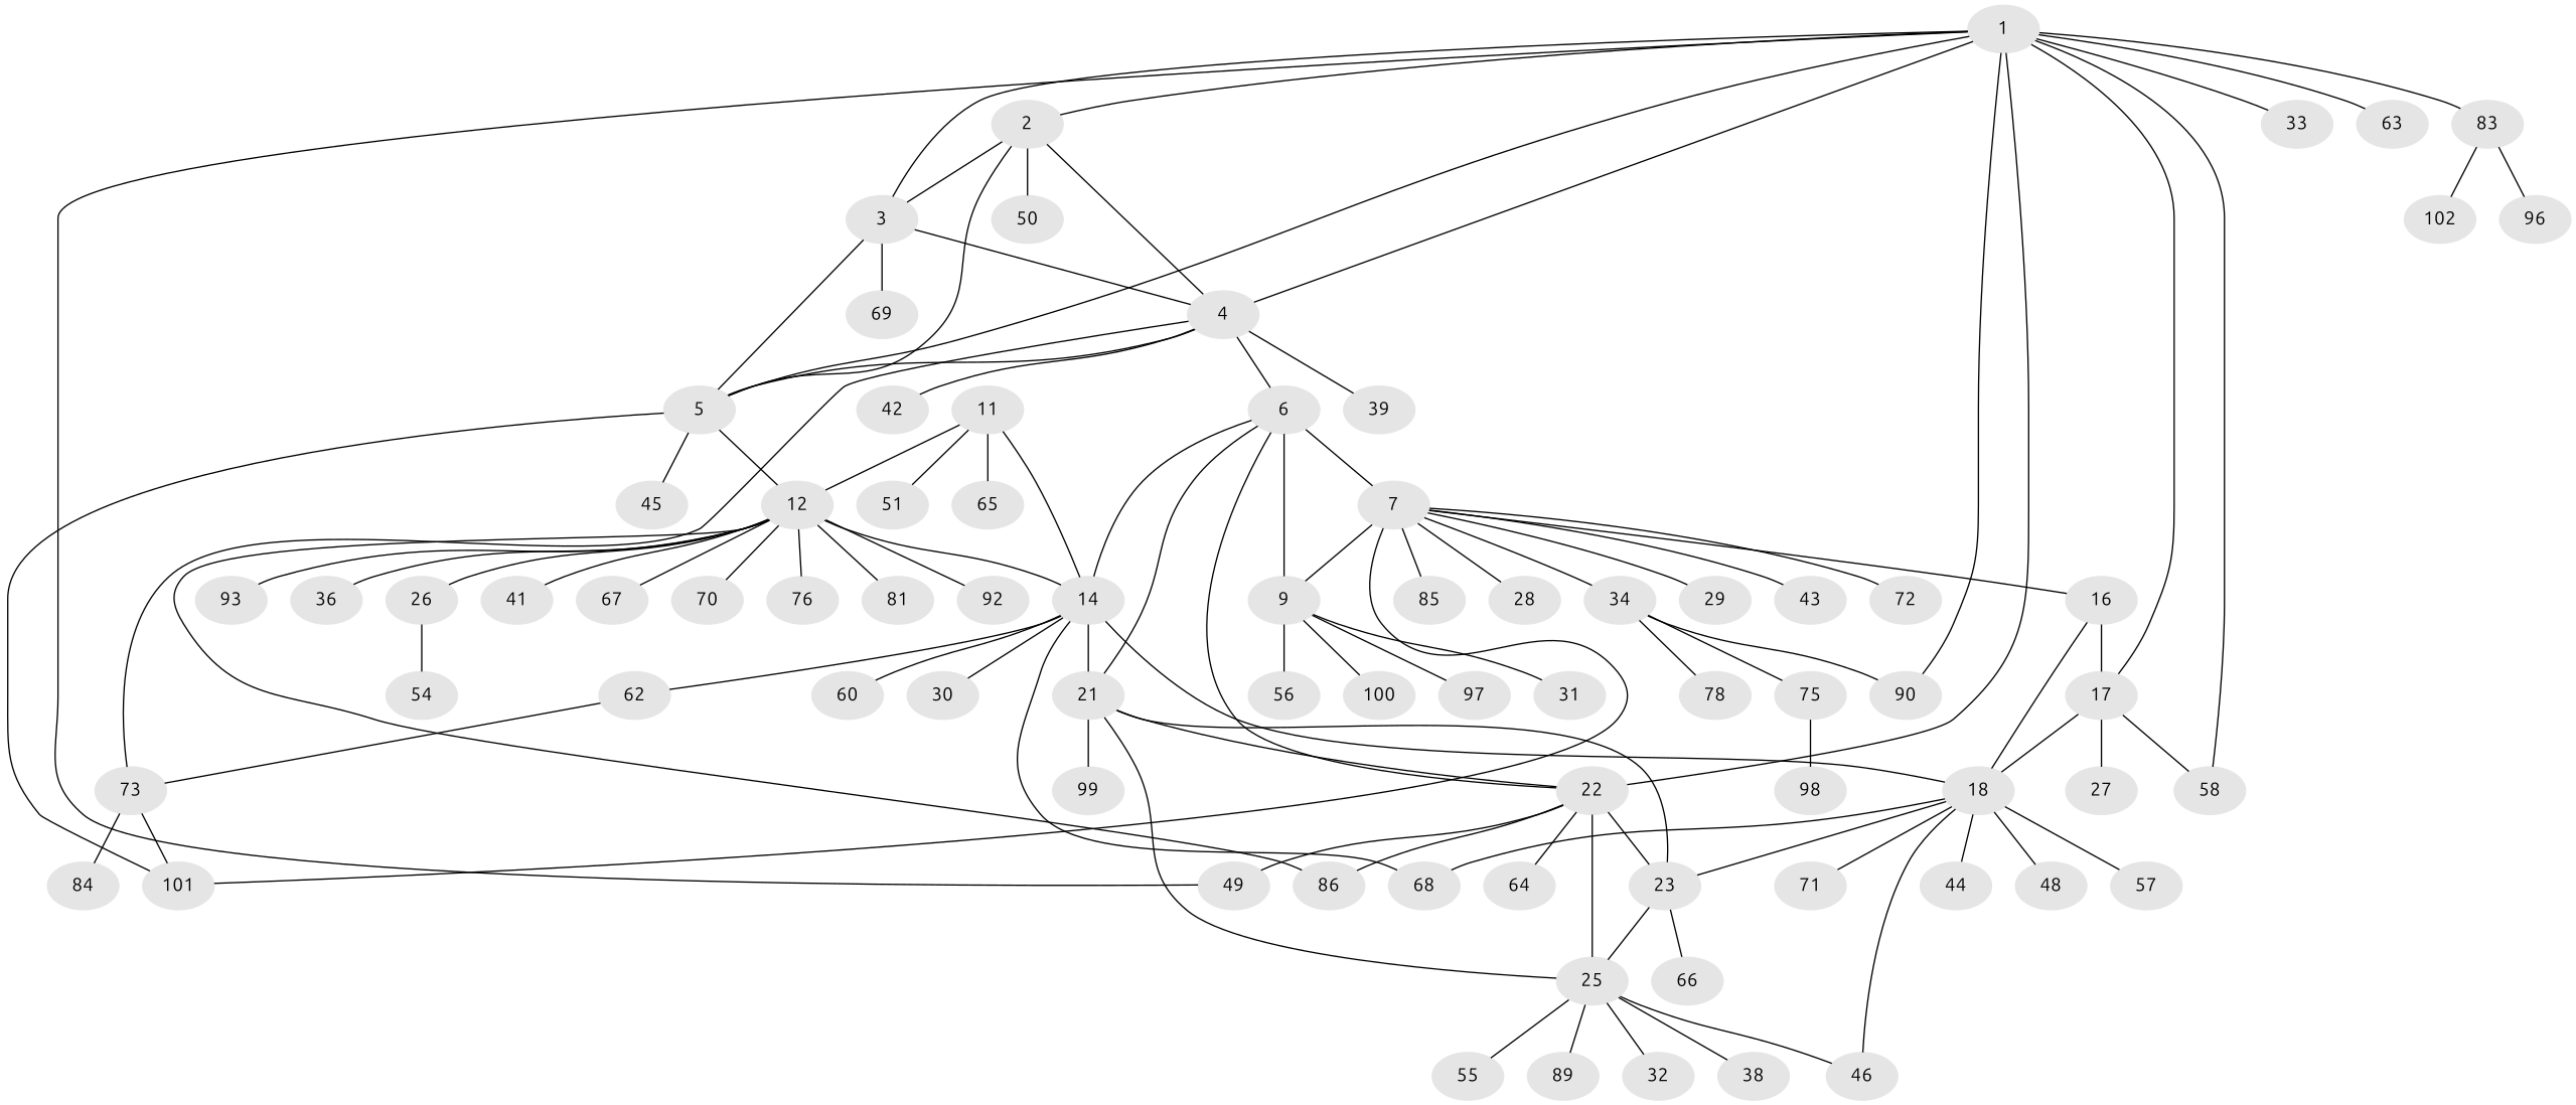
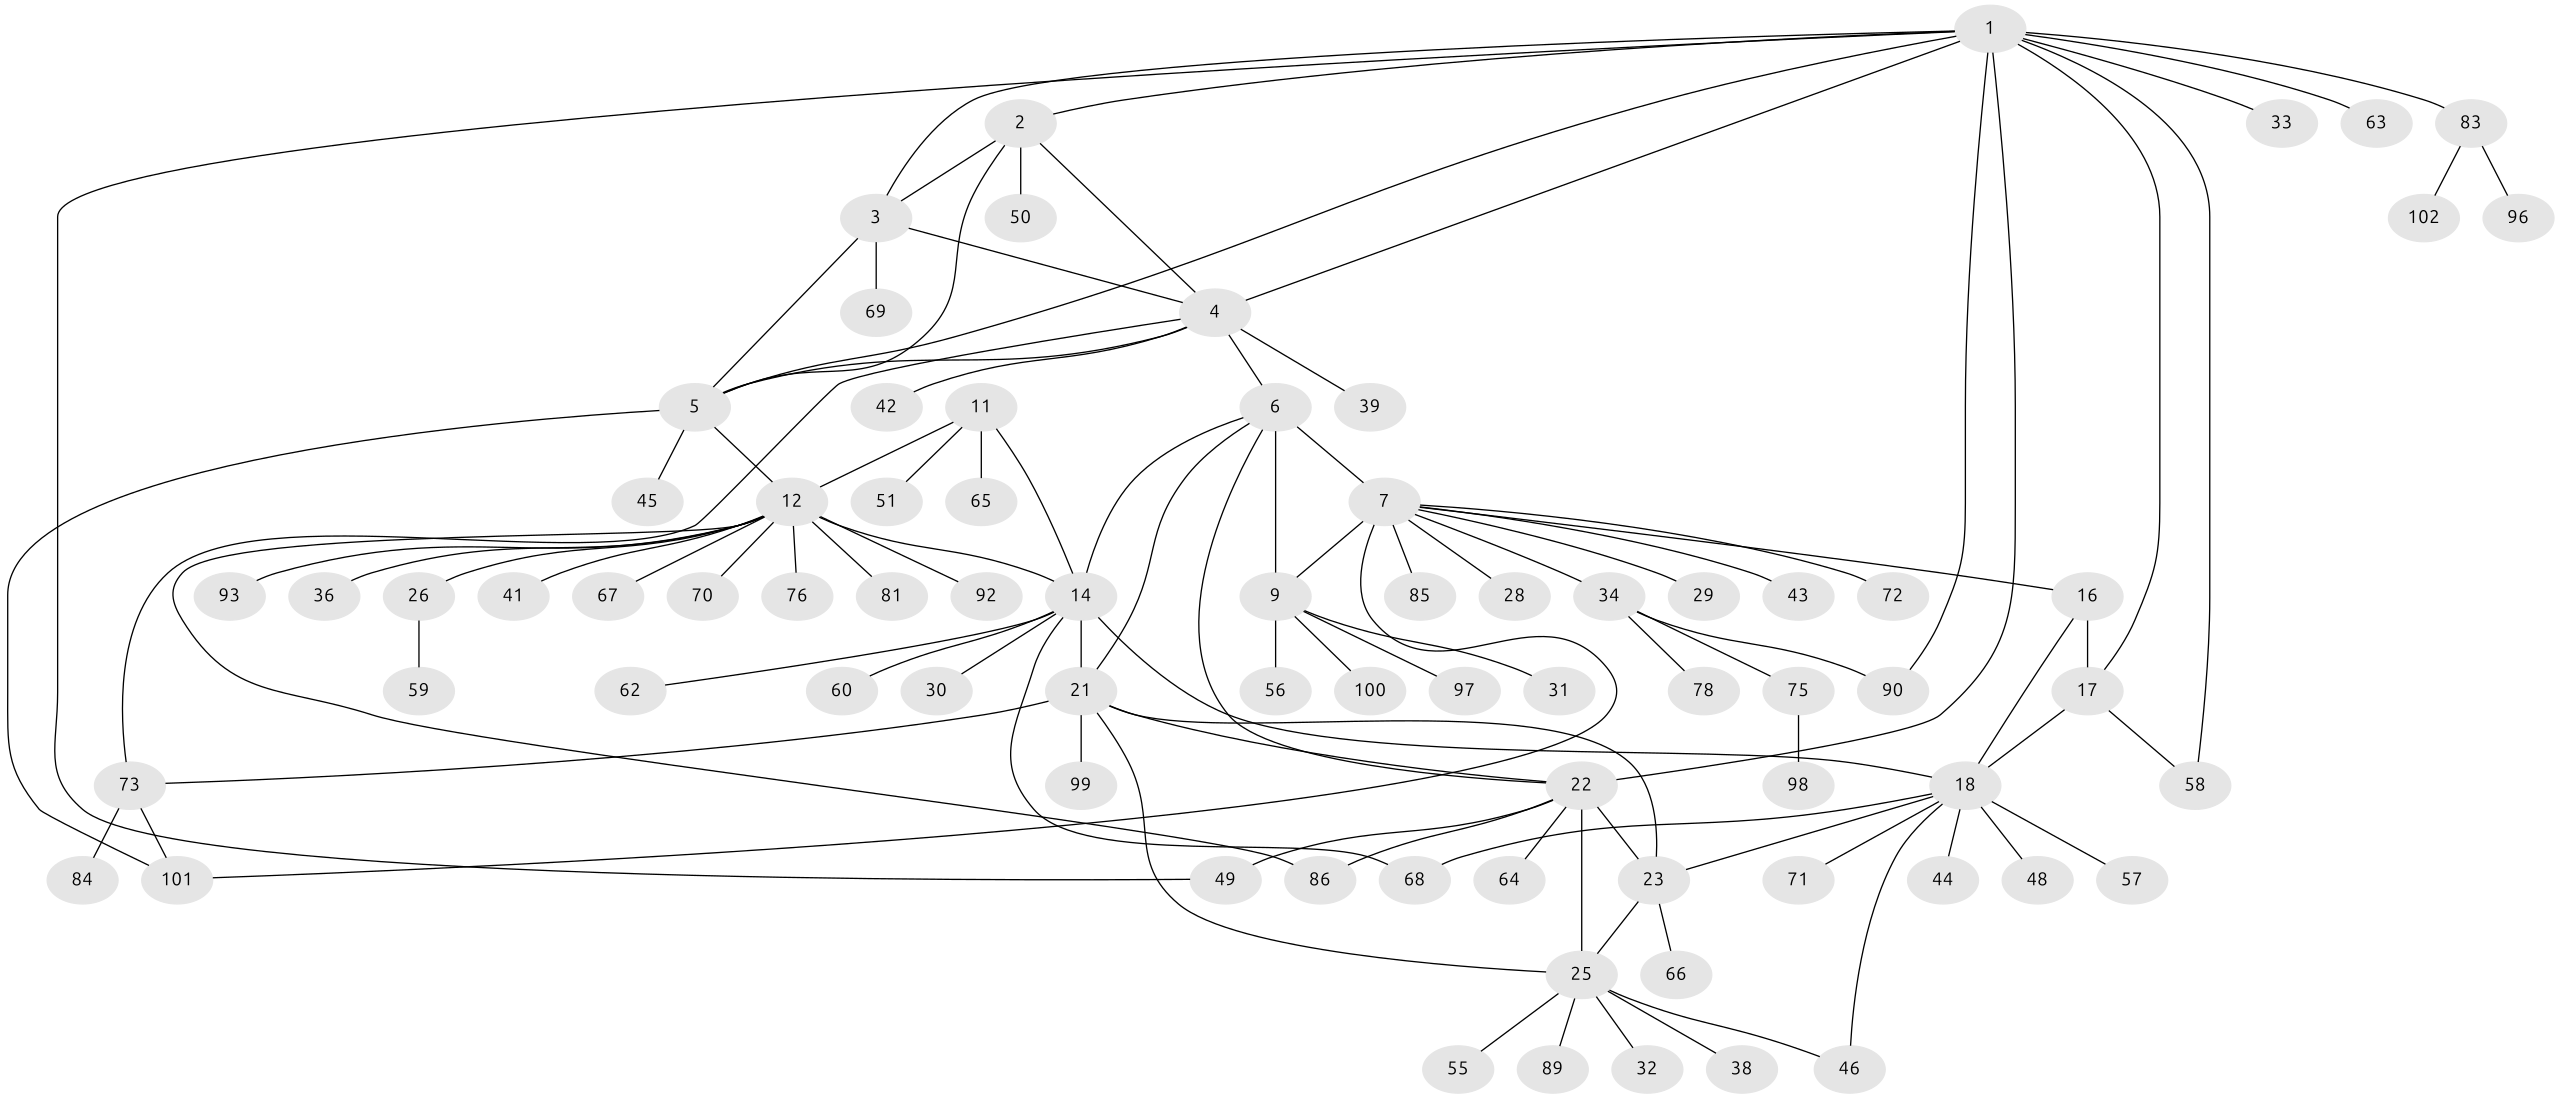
  graph {
    fontname=Ubuntu
    node [color=gray90 fontname=Ubuntu style=filled]
    edge [fontname=Ubuntu]
    1 [super="+40"]
    2
    3 [super="+61"]
    4 [super="+87"]
    5 [super="+79"]
    17 [super="+20"]
    22 [super="+24"]
    33
    49
    58
    63
    83 [super="+88"]
    90
    50
    69
    6 [super="+10"]
    39
    42
    73 [super="+94"]
    12 [super="+13"]
    45
    101 [super="+103"]
    18 [super="+91"]
-   27 [super="+35"]
    86
    23 [super="+80"]
    25 [super="+104"]
    64
    96
    102
    7 [super="+8"]
    9 [super="+82"]
    14 [super="+15"]
    21 [super="+46"]
    84
    26
    36 [super="+74"]
    41 [super="+53"]
    67
    70
    76
    81
    92
    93 [super="+95"]
    16 [super="+19"]
    28 [super="+52"]
    29
    34 [super="+37"]
    43
    72
    85
    31
    56
    97
    100
    30
    60
    62
    68
    99
    75
    78
    11 [super="+54"]
    51
    65
-   59 [label=54]
+   59
    44
    n68 [label=46]
    48
    57
    71
    66
    32
    38
    55
    89
    98
    1 -- 2
    1 -- 3
    1 -- 4
    1 -- 5
    1 -- 17
    1 -- 22
    1 -- 33
    1 -- 49
    1 -- 58
    1 -- 63
    1 -- 83
    1 -- 90
    2 -- 3
    2 -- 4
    2 -- 5
    2 -- 50
    3 -- 4
    3 -- 5
    3 -- 69
    4 -- 5
    4 -- 6
    4 -- 39
    4 -- 42
    4 -- 73
    5 -- 12
    5 -- 45
    5 -- 101
    17 -- 58
    17 -- 18 [weight=2]
-   17 -- 27
    22 -- 49
    22 -- 86
    22 -- 23 [weight=2]
    22 -- 25 [weight=2]
    22 -- 64
    83 -- 96
    83 -- 102
    6 -- 22
    6 -- 7 [weight=4]
    6 -- 9 [weight=2]
    6 -- 14
    6 -- 21
    73 -- 101
    73 -- 84
    12 -- 86
    12 -- 14 [weight=4]
    12 -- 26
    12 -- 36
    12 -- 41
    12 -- 67
    12 -- 70
    12 -- 76
    12 -- 81
    12 -- 92
    12 -- 93
    18 -- 23
    18 -- 68
    18 -- 44
    18 -- n68
    18 -- 48
    18 -- 57
    18 -- 71
    23 -- 25
    23 -- 66
    25 -- n68
    25 -- 32
    25 -- 38
    25 -- 55
    25 -- 89
    7 -- 101
    7 -- 9 [weight=2]
    7 -- 16
    7 -- 28
    7 -- 29
    7 -- 34
    7 -- 43
    7 -- 72
    7 -- 85
    9 -- 31
    9 -- 56
    9 -- 97
    9 -- 100
    14 -- 18
    14 -- 21
    14 -- 30
    14 -- 60
    14 -- 62
    14 -- 68
    21 -- 22 [weight=2]
-   62 -- 73
+   21 -- 73
    21 -- 23
    21 -- 25
    21 -- 99
    26 -- 59
    16 -- 17 [weight=4]
    16 -- 18 [weight=2]
    34 -- 90
    34 -- 75
    34 -- 78
    75 -- 98
    11 -- 12 [weight=2]
    11 -- 14 [weight=2]
    11 -- 51
    11 -- 65
  }
